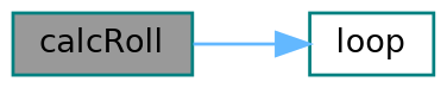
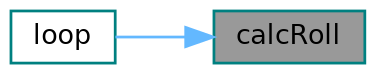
  digraph {
    rankdir=RL
    node [color=teal fontname=Helvetica fontsize=10 shape=box style=filled]
    n1 [fillcolor=grey60 fontcolor=black height=0.2 label=calcRoll width=0.4]
    n2 [fillcolor=white height=0.2 label=loop width=0.4]
-   n2 -> n1 [color=steelblue1 dir=back fontname=Helvetica fontsize=10 labelfontname=Helvetica labelfontsize=10 style=solid]
+   n1 -> n2 [color=steelblue1 dir=back fontname=Helvetica fontsize=10 labelfontname=Helvetica labelfontsize=10 style=solid]
  }
